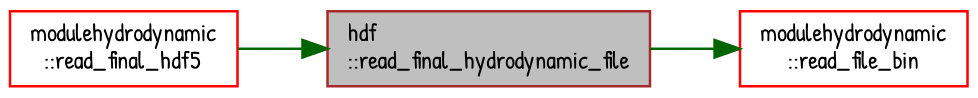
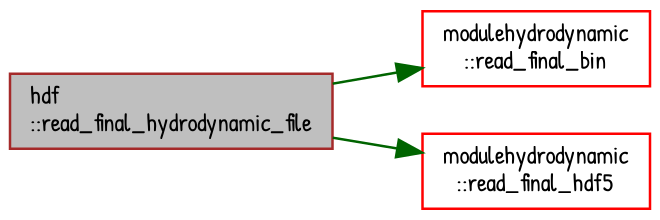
  digraph {
    fontname="Patrick Hand"
    rankdir=LR
    node [color=red fillcolor=white fontname="Patrick Hand" fontsize=10 shape=record style=filled]
    edge [color=darkgreen fontname="Patrick Hand" fontsize=10 labelfontname=Helvetica labelfontsize=10 style=solid]
    n1 [color=brown fillcolor=grey75 fontcolor=black height=0.2 label="hdf\l::read_final_hydrodynamic_file" width=0.4]
-   n2 [height=0.2 label="modulehydrodynamic\l::read_file_bin" width=0.4]
+   n2 [height=0.2 label="modulehydrodynamic\l::read_final_bin" width=0.4]
    n3 [height=0.2 label="modulehydrodynamic\l::read_final_hdf5" width=0.4]
    n1 -> n2
-   n3 -> n1
+   n1 -> n3
  }
